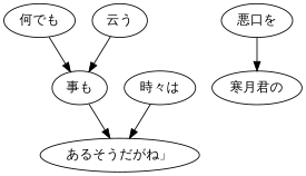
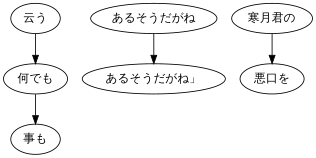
  digraph {
    n1 [label="何でも"]
    n2 [label="事も"]
    n3 [label="あるそうだがね」"]
-   n4 [label="時々は"]
+   n4 [label="あるそうだがね"]
    n5 [label="寒月君の"]
    n6 [label="悪口を"]
    n7 [label="云う"]
    n1 -> n2
-   n2 -> n3
    n4 -> n3
-   n6 -> n5
-   n7 -> n2
+   n5 -> n6
+   n7 -> n1
  }
